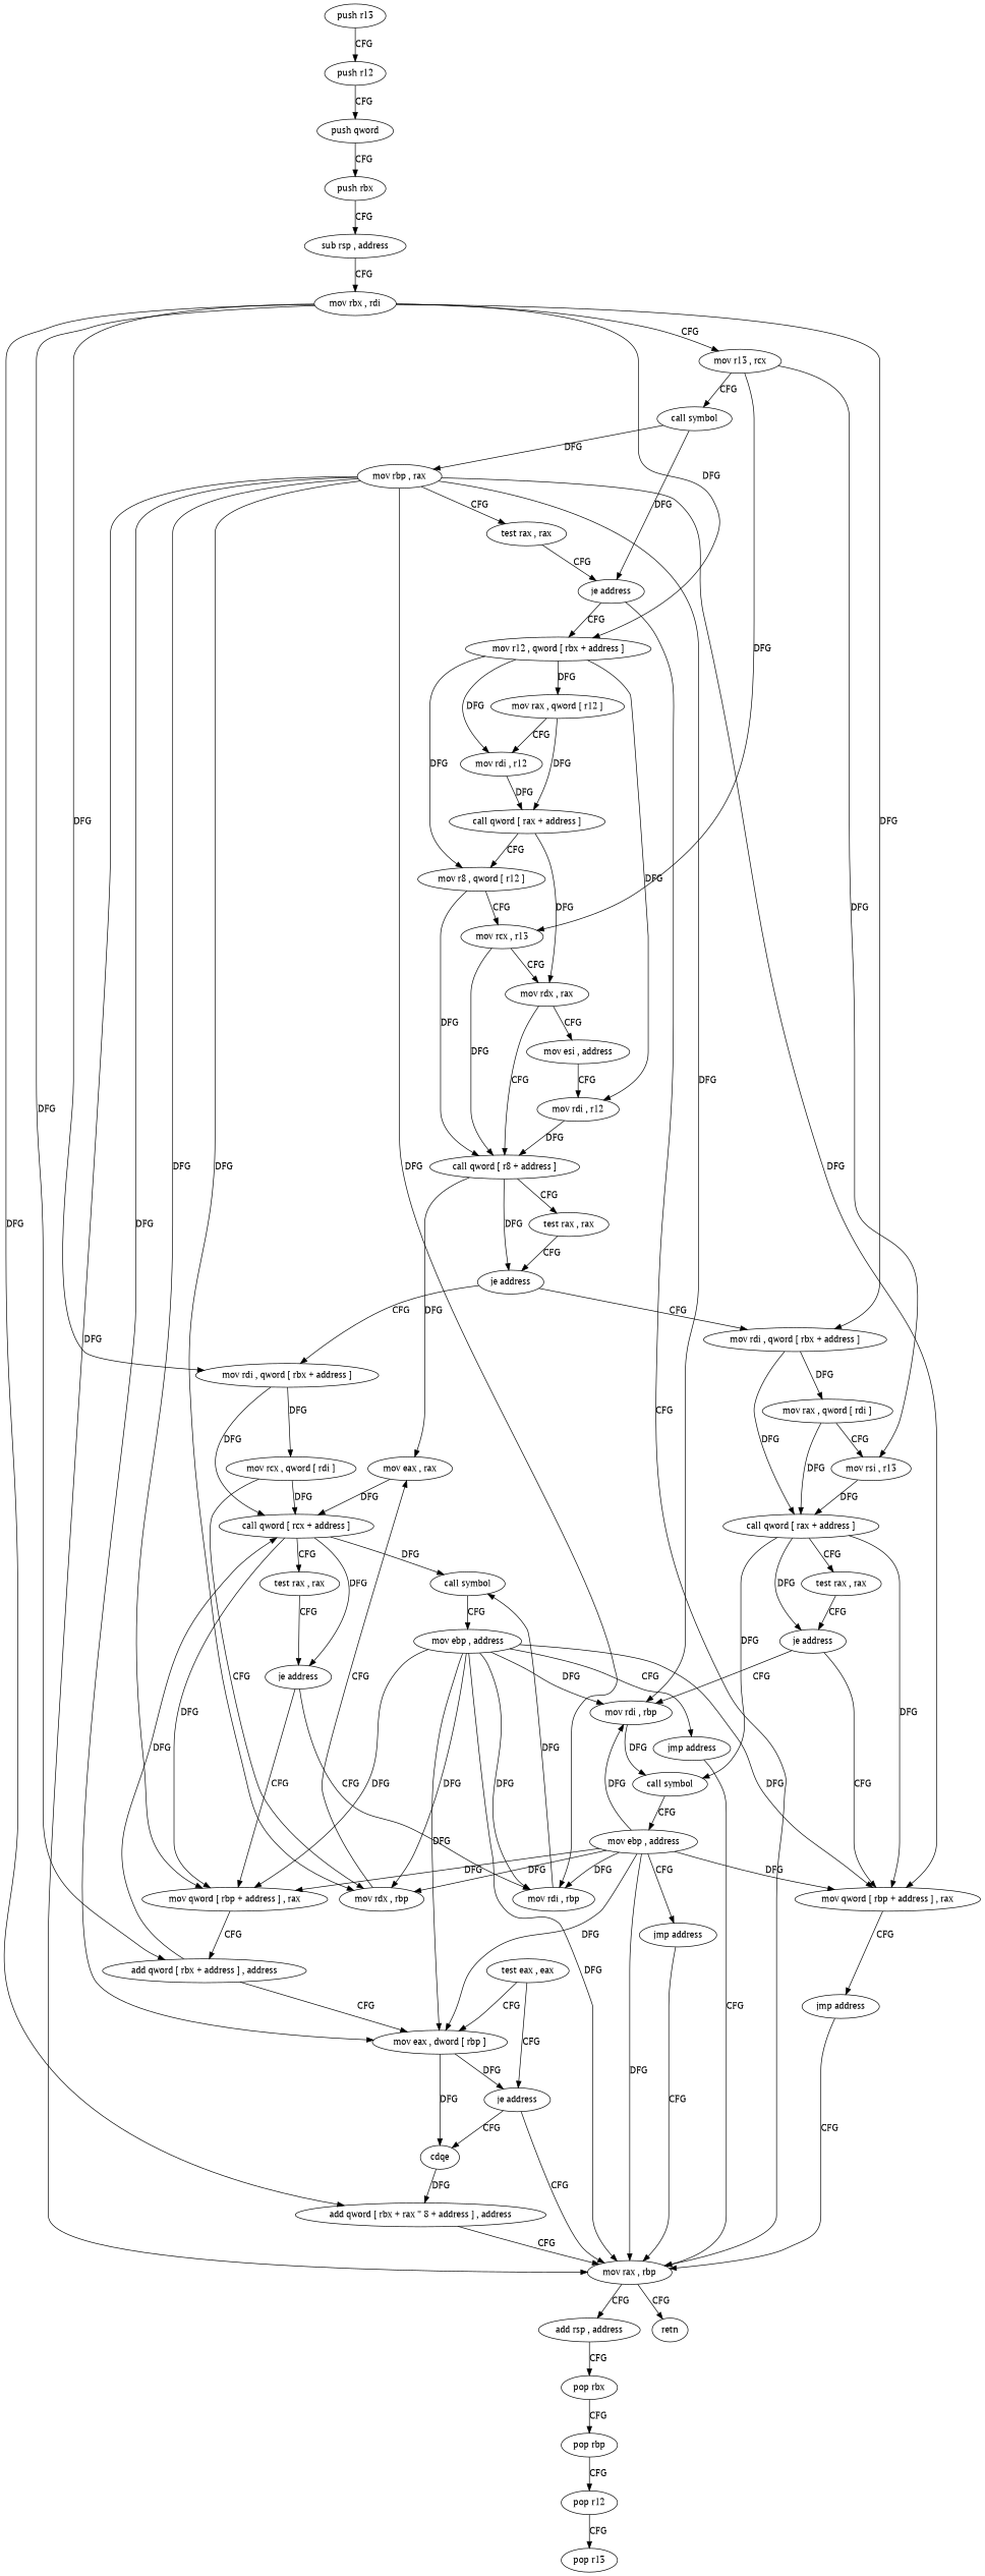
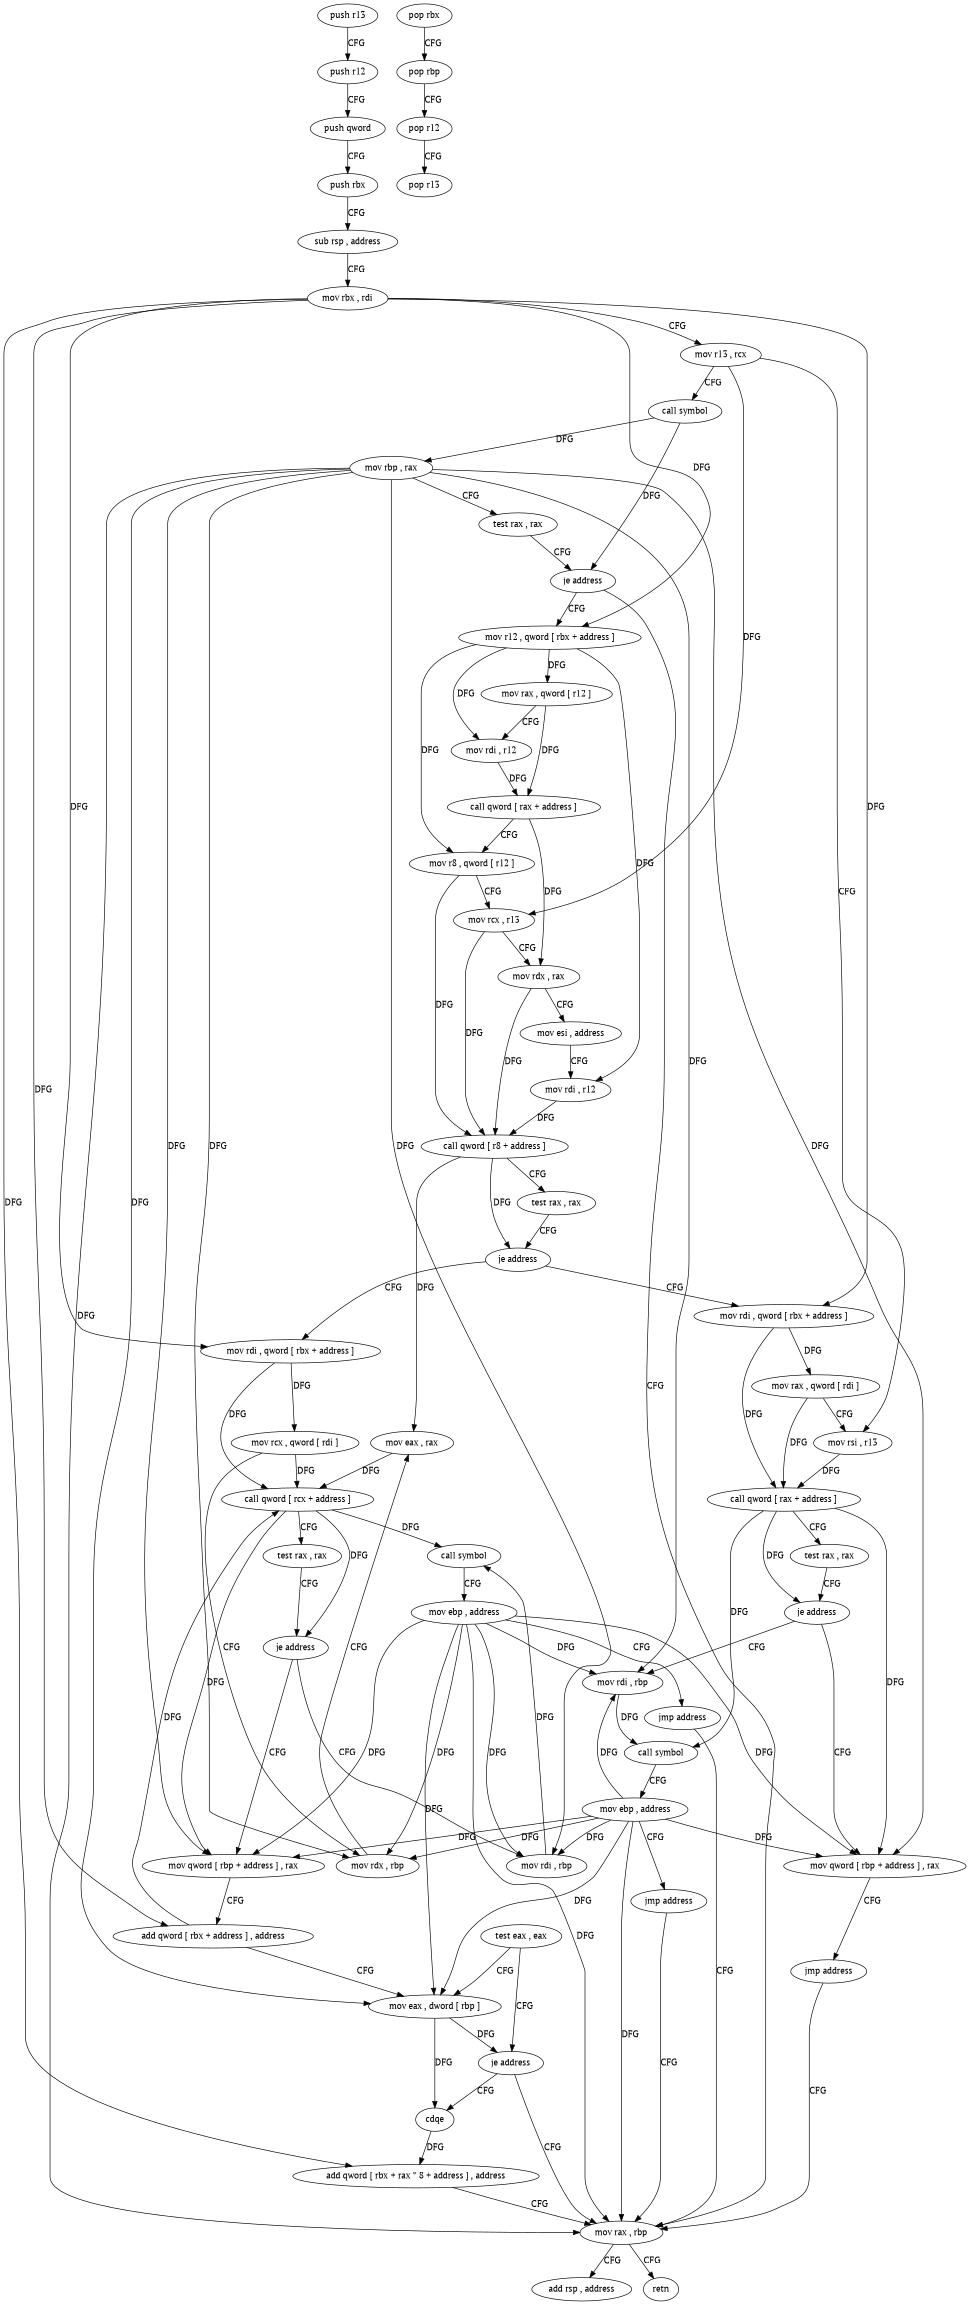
  digraph {
    fontname="PT Serif"
    node [fontname="PT Serif"]
    edge [fontname="PT Serif"]
    n1 [label="push r13"]
    n2 [label="push r12"]
    n3 [label="push qword"]
    n4 [label="push rbx"]
    n5 [label="sub rsp , address"]
    n6 [label="mov rbx , rdi"]
    n7 [label="mov r13 , rcx"]
    n8 [label="mov r12 , qword [ rbx + address ]"]
    n9 [label="mov rdi , qword [ rbx + address ]"]
    n10 [label="mov rdi , qword [ rbx + address ]"]
    n11 [label="add qword [ rbx + address ] , address"]
    n12 [label="add qword [ rbx + rax * 8 + address ] , address"]
    n13 [label="call symbol"]
    n14 [label="mov rcx , r13"]
    n15 [label="mov rsi , r13"]
    n16 [label="mov rax , qword [ r12 ]"]
    n17 [label="mov rdi , r12"]
    n18 [label="mov r8 , qword [ r12 ]"]
    n19 [label="mov rdi , r12"]
    n20 [label="mov rax , qword [ rdi ]"]
    n21 [label="call qword [ rax + address ]"]
    n22 [label="mov rcx , qword [ rdi ]"]
    n23 [label="call qword [ rcx + address ]"]
    n24 [label="mov eax , dword [ rbp ]"]
    n25 [label="mov rax , rbp"]
    n26 [label="mov rbp , rax"]
    n27 [label="je address"]
    n28 [label="mov rdx , rax"]
    n29 [label="call qword [ r8 + address ]"]
    n30 [label="test rax , rax"]
    n31 [label="mov rdi , rbp"]
    n32 [label="mov qword [ rbp + address ] , rax"]
    n33 [label="mov rdx , rbp"]
    n34 [label="mov rdi , rbp"]
    n35 [label="mov qword [ rbp + address ] , rax"]
    n36 [label="add rsp , address"]
    n37 [label=retn]
    n38 [label="call symbol"]
    n39 [label="jmp address"]
    n40 [label="mov eax , rax"]
    n41 [label="call symbol"]
    n42 [label="je address"]
    n43 [label=cdqe]
    n44 [label="pop rbx"]
    n45 [label="call qword [ rax + address ]"]
    n46 [label="pop rbp"]
    n47 [label="pop r12"]
    n48 [label="pop r13"]
    n49 [label="mov esi , address"]
    n50 [label="test rax , rax"]
    n51 [label="je address"]
    n52 [label="test rax , rax"]
    n53 [label="je address"]
    n54 [label="test rax , rax"]
    n55 [label="je address"]
    n56 [label="mov ebp , address"]
    n57 [label="mov ebp , address"]
    n58 [label="jmp address"]
    n59 [label="jmp address"]
    n60 [label="test eax , eax"]
    n1 -> n2 [label=CFG]
    n2 -> n3 [label=CFG]
    n3 -> n4 [label=CFG]
    n4 -> n5 [label=CFG]
    n5 -> n6 [label=CFG]
    n6 -> n7 [label=CFG]
    n6 -> n8 [label=DFG]
    n6 -> n9 [label=DFG]
    n6 -> n10 [label=DFG]
    n6 -> n11 [label=DFG]
    n6 -> n12 [label=DFG]
    n7 -> n13 [label=CFG]
    n7 -> n14 [label=DFG]
-   n7 -> n15 [label=DFG]
+   n7 -> n15 [label=CFG]
    n8 -> n16 [label=DFG]
    n8 -> n17 [label=DFG]
    n8 -> n18 [label=DFG]
    n8 -> n19 [label=DFG]
    n9 -> n20 [label=DFG]
    n9 -> n21 [label=DFG]
    n10 -> n22 [label=DFG]
    n10 -> n23 [label=DFG]
    n11 -> n23 [label=DFG]
    n11 -> n24 [label=CFG]
    n12 -> n25 [label=CFG]
    n13 -> n26 [label=DFG]
    n13 -> n27 [label=DFG]
    n14 -> n28 [label=CFG]
    n14 -> n29 [label=DFG]
    n15 -> n21 [label=DFG]
    n16 -> n17 [label=CFG]
    n16 -> n45 [label=DFG]
    n17 -> n45 [label=DFG]
    n18 -> n14 [label=CFG]
    n18 -> n29 [label=DFG]
    n19 -> n29 [label=DFG]
    n20 -> n15 [label=CFG]
    n20 -> n21 [label=DFG]
    n21 -> n32 [label=DFG]
    n21 -> n38 [label=DFG]
    n21 -> n52 [label=CFG]
    n21 -> n53 [label=DFG]
    n22 -> n23 [label=DFG]
    n22 -> n33 [label=CFG]
    n23 -> n35 [label=DFG]
    n23 -> n41 [label=DFG]
    n23 -> n54 [label=CFG]
    n23 -> n55 [label=DFG]
    n24 -> n42 [label=DFG]
    n24 -> n43 [label=DFG]
    n25 -> n36 [label=CFG]
    n25 -> n37 [label=CFG]
    n26 -> n24 [label=DFG]
    n26 -> n25 [label=DFG]
    n26 -> n30 [label=CFG]
    n26 -> n31 [label=DFG]
    n26 -> n32 [label=DFG]
    n26 -> n33 [label=DFG]
    n26 -> n34 [label=DFG]
    n26 -> n35 [label=DFG]
    n27 -> n8 [label=CFG]
    n27 -> n25 [label=CFG]
-   n28 -> n29 [label=CFG]
+   n28 -> n29 [label=DFG]
    n28 -> n49 [label=CFG]
    n29 -> n40 [label=DFG]
    n29 -> n50 [label=CFG]
    n29 -> n51 [label=DFG]
    n30 -> n27 [label=CFG]
    n31 -> n38 [label=DFG]
    n32 -> n39 [label=CFG]
    n33 -> n40 [label=CFG]
    n34 -> n41 [label=DFG]
    n35 -> n11 [label=CFG]
-   n36 -> n44 [label=CFG]
    n38 -> n56 [label=CFG]
    n39 -> n25 [label=CFG]
    n40 -> n23 [label=DFG]
    n41 -> n57 [label=CFG]
    n42 -> n25 [label=CFG]
    n42 -> n43 [label=CFG]
    n43 -> n12 [label=DFG]
    n44 -> n46 [label=CFG]
    n45 -> n18 [label=CFG]
    n45 -> n28 [label=DFG]
    n46 -> n47 [label=CFG]
    n47 -> n48 [label=CFG]
    n49 -> n19 [label=CFG]
    n50 -> n51 [label=CFG]
    n51 -> n9 [label=CFG]
    n51 -> n10 [label=CFG]
    n52 -> n53 [label=CFG]
    n53 -> n31 [label=CFG]
    n53 -> n32 [label=CFG]
    n54 -> n55 [label=CFG]
    n55 -> n34 [label=CFG]
    n55 -> n35 [label=CFG]
    n56 -> n24 [label=DFG]
    n56 -> n25 [label=DFG]
    n56 -> n31 [label=DFG]
    n56 -> n32 [label=DFG]
    n56 -> n33 [label=DFG]
    n56 -> n34 [label=DFG]
    n56 -> n35 [label=DFG]
    n56 -> n58 [label=CFG]
    n57 -> n24 [label=DFG]
    n57 -> n25 [label=DFG]
    n57 -> n31 [label=DFG]
    n57 -> n32 [label=DFG]
    n57 -> n33 [label=DFG]
    n57 -> n34 [label=DFG]
    n57 -> n35 [label=DFG]
    n57 -> n59 [label=CFG]
    n58 -> n25 [label=CFG]
    n59 -> n25 [label=CFG]
    n60 -> n24 [label=CFG]
    n60 -> n42 [label=CFG]
  }
